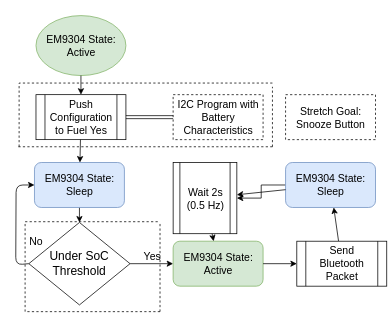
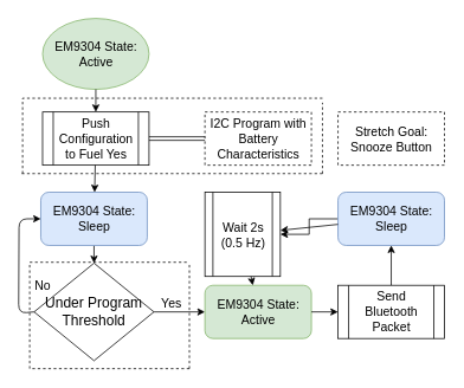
  <mxCell id="0" />
  <mxCell id="1" parent="0" />
- <mxCell id="2" value="&lt;font size=&quot;3&quot;&gt;Under SoC Threshold&lt;br&gt;&lt;/font&gt;" style="rhombus;whiteSpace=wrap;html=1;" parent="1" vertex="1"><mxGeometry x="38" y="296" width="135" height="110" as="geometry" /></mxCell>
+ <mxCell id="2" value="&lt;font size=&quot;3&quot;&gt;Under Program Threshold&lt;br&gt;&lt;/font&gt;" style="rhombus;whiteSpace=wrap;html=1;" parent="1" vertex="1"><mxGeometry x="38" y="296" width="135" height="110" as="geometry" /></mxCell>
  <mxCell id="3" style="edgeStyle=orthogonalEdgeStyle;rounded=0;orthogonalLoop=1;jettySize=auto;html=1;exitX=0.5;exitY=1;exitDx=0;exitDy=0;" parent="1" edge="1"><mxGeometry relative="1" as="geometry"><mxPoint x="105.5" y="265.5" as="targetPoint" /><mxPoint x="106" y="266" as="sourcePoint" /></mxGeometry></mxCell>
  <mxCell id="4" value="" style="endArrow=classic;html=1;" parent="1" source="11" target="2" edge="1"><mxGeometry width="50" height="50" relative="1" as="geometry"><mxPoint x="105.5" y="265.5" as="sourcePoint" /><mxPoint x="-74.5" y="426" as="targetPoint" /></mxGeometry></mxCell>
  <mxCell id="5" value="" style="endArrow=classic;html=1;exitX=1;exitY=0.5;exitDx=0;exitDy=0;entryX=0;entryY=0.5;entryDx=0;entryDy=0;" parent="1" source="2" edge="1"><mxGeometry width="50" height="50" relative="1" as="geometry"><mxPoint x="15.5" y="566" as="sourcePoint" /><mxPoint x="230.5" y="351" as="targetPoint" /></mxGeometry></mxCell>
  <mxCell id="6" value="" style="endArrow=classic;html=1;exitX=0;exitY=0.5;exitDx=0;exitDy=0;" parent="1" source="2" target="11" edge="1"><mxGeometry width="50" height="50" relative="1" as="geometry"><mxPoint x="15.5" y="566" as="sourcePoint" /><mxPoint x="45.5" y="225.5" as="targetPoint" /><Array as="points"><mxPoint x="20.5" y="352.5" /><mxPoint x="21" y="246" /></Array></mxGeometry></mxCell>
- <mxCell id="7" value="&lt;font style=&quot;font-size: 14px&quot;&gt;Yes&lt;/font&gt;" style="text;html=1;strokeColor=none;fillColor=none;align=center;verticalAlign=middle;whiteSpace=wrap;rounded=0;" parent="1" vertex="1"><mxGeometry x="183" y="331" width="40" height="20" as="geometry" /></mxCell>
+ <mxCell id="7" value="&lt;font style=&quot;font-size: 14px&quot;&gt;Yes&lt;/font&gt;" style="text;html=1;strokeColor=none;fillColor=none;align=center;verticalAlign=middle;whiteSpace=wrap;rounded=0;" parent="1" vertex="1"><mxGeometry x="173" y="331" width="40" height="20" as="geometry" /></mxCell>
  <mxCell id="8" value="&lt;font style=&quot;font-size: 14px&quot;&gt;No&lt;/font&gt;" style="text;html=1;strokeColor=none;fillColor=none;align=center;verticalAlign=middle;whiteSpace=wrap;rounded=0;" parent="1" vertex="1"><mxGeometry x="27.5" y="311" width="40" height="20" as="geometry" /></mxCell>
  <mxCell id="9" value="&lt;div&gt;&lt;font style=&quot;font-size: 14px&quot;&gt;&lt;font style=&quot;font-size: 14px&quot;&gt;Stretch Goal: Snooze Button&lt;/font&gt;&lt;br&gt;&lt;/font&gt;&lt;/div&gt;" style="rounded=0;whiteSpace=wrap;html=1;dashed=1;" parent="1" vertex="1"><mxGeometry x="380.5" y="125.5" width="120" height="60" as="geometry" /></mxCell>
  <mxCell id="10" value="&lt;font style=&quot;font-size: 14px&quot;&gt;EM9304 State: Active&lt;/font&gt;" style="ellipse;whiteSpace=wrap;html=1;fillColor=#d5e8d4;strokeColor=#82b366;" parent="1" vertex="1"><mxGeometry x="47.5" y="20" width="120" height="80" as="geometry" /></mxCell>
  <mxCell id="11" value="&lt;font style=&quot;font-size: 14px&quot;&gt;EM9304 State: Sleep&lt;/font&gt;" style="rounded=1;whiteSpace=wrap;html=1;fillColor=#dae8fc;strokeColor=#6c8ebf;" parent="1" vertex="1"><mxGeometry x="45.5" y="216" width="120" height="60" as="geometry" /></mxCell>
  <mxCell id="12" value="&lt;font style=&quot;font-size: 14px&quot;&gt;Push Configuration to Fuel Yes&lt;/font&gt;" style="shape=process;whiteSpace=wrap;html=1;backgroundOutline=1;" parent="1" vertex="1"><mxGeometry x="47.5" y="125.5" width="120" height="60" as="geometry" /></mxCell>
  <mxCell id="13" value="" style="endArrow=classic;html=1;" parent="1" source="10" target="12" edge="1"><mxGeometry width="50" height="50" relative="1" as="geometry"><mxPoint x="15" y="580" as="sourcePoint" /><mxPoint x="65" y="530" as="targetPoint" /></mxGeometry></mxCell>
  <mxCell id="14" value="" style="endArrow=classic;html=1;" parent="1" source="12" target="11" edge="1"><mxGeometry width="50" height="50" relative="1" as="geometry"><mxPoint x="13" y="585" as="sourcePoint" /><mxPoint x="63" y="535" as="targetPoint" /></mxGeometry></mxCell>
  <mxCell id="15" value="&lt;font style=&quot;font-size: 14px&quot;&gt;I2C Program with Battery Characteristics&lt;br&gt;&lt;/font&gt;" style="rounded=0;whiteSpace=wrap;html=1;dashed=1;" parent="1" vertex="1"><mxGeometry x="230.5" y="125.5" width="120" height="60" as="geometry" /></mxCell>
  <mxCell id="16" value="" style="shape=link;html=1;" parent="1" source="15" target="12" edge="1"><mxGeometry width="50" height="50" relative="1" as="geometry"><mxPoint x="15" y="580" as="sourcePoint" /><mxPoint x="65" y="530" as="targetPoint" /></mxGeometry></mxCell>
  <mxCell id="17" value="" style="endArrow=none;dashed=1;html=1;" parent="1" edge="1"><mxGeometry width="50" height="50" relative="1" as="geometry"><mxPoint x="25" y="195" as="sourcePoint" /><mxPoint x="25" y="110" as="targetPoint" /></mxGeometry></mxCell>
  <mxCell id="18" value="" style="endArrow=none;dashed=1;html=1;" parent="1" edge="1"><mxGeometry width="50" height="50" relative="1" as="geometry"><mxPoint x="363" y="110" as="sourcePoint" /><mxPoint x="25" y="110" as="targetPoint" /></mxGeometry></mxCell>
  <mxCell id="19" value="" style="endArrow=none;dashed=1;html=1;" parent="1" edge="1"><mxGeometry width="50" height="50" relative="1" as="geometry"><mxPoint x="363" y="195" as="sourcePoint" /><mxPoint x="23" y="195" as="targetPoint" /></mxGeometry></mxCell>
  <mxCell id="20" value="&lt;font style=&quot;font-size: 14px&quot;&gt;EM9304 State: Active&lt;/font&gt;" style="rounded=1;whiteSpace=wrap;html=1;fillColor=#d5e8d4;strokeColor=#82b366;" parent="1" vertex="1"><mxGeometry x="230.5" y="321" width="120" height="60" as="geometry" /></mxCell>
  <mxCell id="21" value="" style="edgeStyle=orthogonalEdgeStyle;rounded=0;orthogonalLoop=1;jettySize=auto;html=1;" parent="1" source="22" target="27" edge="1"><mxGeometry relative="1" as="geometry" /></mxCell>
  <mxCell id="22" value="&lt;font style=&quot;font-size: 14px&quot;&gt;EM9304 State: Sleep&lt;/font&gt;" style="rounded=1;whiteSpace=wrap;html=1;fillColor=#dae8fc;strokeColor=#6c8ebf;" parent="1" vertex="1"><mxGeometry x="380.5" y="216" width="120" height="60" as="geometry" /></mxCell>
  <mxCell id="23" value="" style="endArrow=classic;html=1;" parent="1" source="20" target="26" edge="1"><mxGeometry width="50" height="50" relative="1" as="geometry"><mxPoint x="-39.5" y="566" as="sourcePoint" /><mxPoint x="290.5" y="405.5" as="targetPoint" /></mxGeometry></mxCell>
  <mxCell id="24" value="" style="endArrow=classic;html=1;" parent="1" source="26" target="22" edge="1"><mxGeometry width="50" height="50" relative="1" as="geometry"><mxPoint x="348.088" y="429.353" as="sourcePoint" /><mxPoint x="10.5" y="505.5" as="targetPoint" /></mxGeometry></mxCell>
  <mxCell id="25" value="" style="endArrow=classic;html=1;" parent="1" source="22" target="27" edge="1"><mxGeometry width="50" height="50" relative="1" as="geometry"><mxPoint x="-79.5" y="566" as="sourcePoint" /><mxPoint x="440.5" y="385.5" as="targetPoint" /><Array as="points" /></mxGeometry></mxCell>
- <mxCell id="26" value="&lt;font style=&quot;font-size: 14px&quot;&gt;Send Bluetooth Packet&lt;/font&gt;" style="shape=process;whiteSpace=wrap;html=1;backgroundOutline=1;" parent="1" vertex="1"><mxGeometry x="395.5" y="321" width="120" height="60" as="geometry" /></mxCell>
+ <mxCell id="26" value="&lt;font style=&quot;font-size: 14px&quot;&gt;Send Bluetooth Packet&lt;/font&gt;" style="shape=process;whiteSpace=wrap;html=1;backgroundOutline=1;" parent="1" vertex="1"><mxGeometry x="380.5" y="321" width="120" height="60" as="geometry" /></mxCell>
  <mxCell id="27" value="&lt;div&gt;&lt;font style=&quot;font-size: 14px&quot;&gt;Wait 2s&lt;/font&gt;&lt;/div&gt;&lt;div&gt;&lt;font style=&quot;font-size: 14px&quot;&gt; (0.5 Hz) &lt;/font&gt;&lt;/div&gt;" style="shape=process;whiteSpace=wrap;html=1;backgroundOutline=1;" parent="1" vertex="1"><mxGeometry x="230.5" y="216" width="85" height="95" as="geometry" /></mxCell>
  <mxCell id="28" value="" style="endArrow=classic;html=1;" parent="1" source="27" target="20" edge="1"><mxGeometry width="50" height="50" relative="1" as="geometry"><mxPoint x="13" y="475" as="sourcePoint" /><mxPoint x="63" y="425" as="targetPoint" /></mxGeometry></mxCell>
  <mxCell id="29" value="" style="endArrow=none;dashed=1;html=1;" parent="1" edge="1"><mxGeometry width="50" height="50" relative="1" as="geometry"><mxPoint x="363" y="195" as="sourcePoint" /><mxPoint x="363" y="115" as="targetPoint" /></mxGeometry></mxCell>
  <mxCell id="30" value="" style="endArrow=none;dashed=1;html=1;" edge="1" parent="1"><mxGeometry width="50" height="50" relative="1" as="geometry"><mxPoint x="33" y="415" as="sourcePoint" /><mxPoint x="33" y="295" as="targetPoint" /></mxGeometry></mxCell>
  <mxCell id="31" value="" style="endArrow=none;dashed=1;html=1;" edge="1" parent="1"><mxGeometry width="50" height="50" relative="1" as="geometry"><mxPoint x="33" y="295" as="sourcePoint" /><mxPoint x="213" y="295" as="targetPoint" /></mxGeometry></mxCell>
  <mxCell id="32" value="" style="endArrow=none;dashed=1;html=1;" edge="1" parent="1"><mxGeometry width="50" height="50" relative="1" as="geometry"><mxPoint x="213" y="415" as="sourcePoint" /><mxPoint x="33" y="415" as="targetPoint" /></mxGeometry></mxCell>
  <mxCell id="33" value="" style="endArrow=none;dashed=1;html=1;" edge="1" parent="1"><mxGeometry width="50" height="50" relative="1" as="geometry"><mxPoint x="213" y="415" as="sourcePoint" /><mxPoint x="213" y="295" as="targetPoint" /></mxGeometry></mxCell>
  <mxCell id="34" style="edgeStyle=orthogonalEdgeStyle;rounded=0;orthogonalLoop=1;jettySize=auto;html=1;exitX=0.5;exitY=1;exitDx=0;exitDy=0;" edge="1" parent="1" source="7" target="7"><mxGeometry relative="1" as="geometry" /></mxCell>
